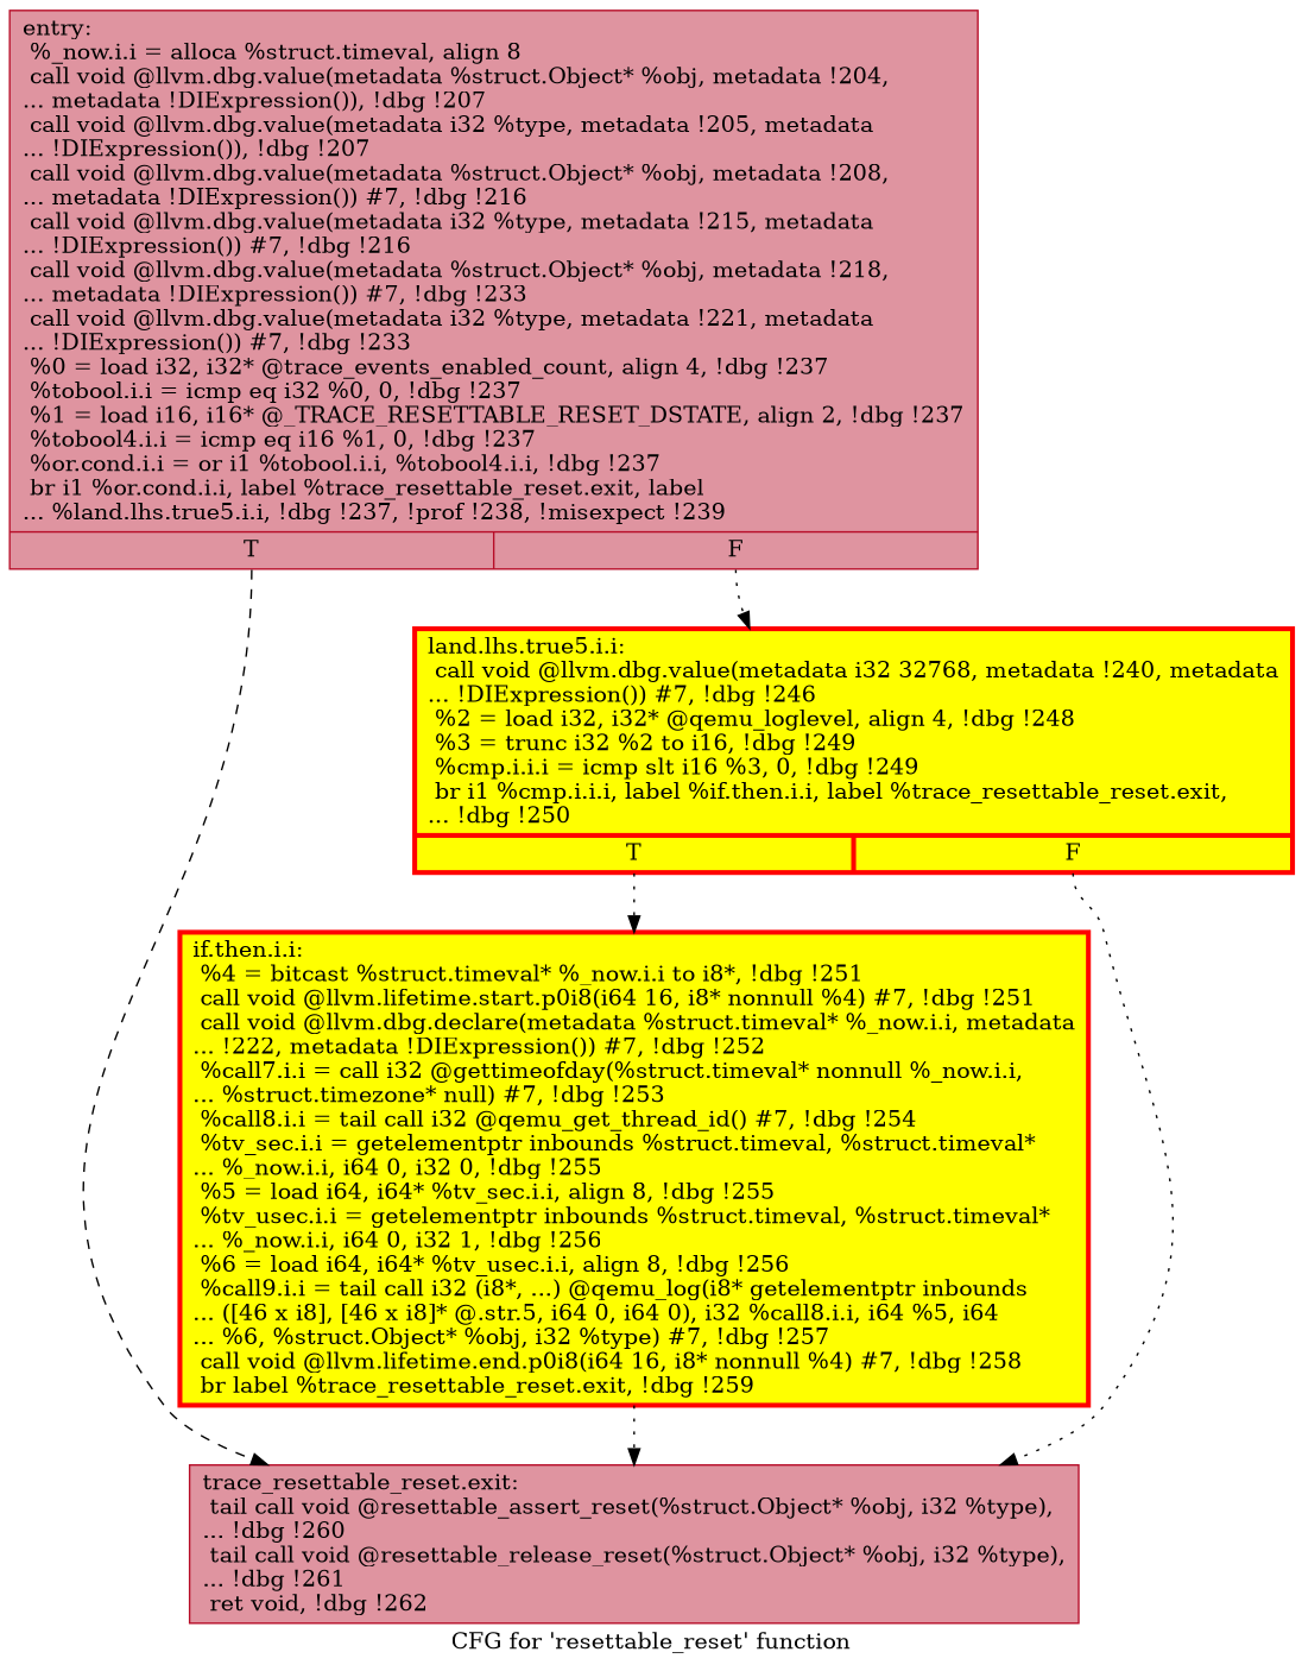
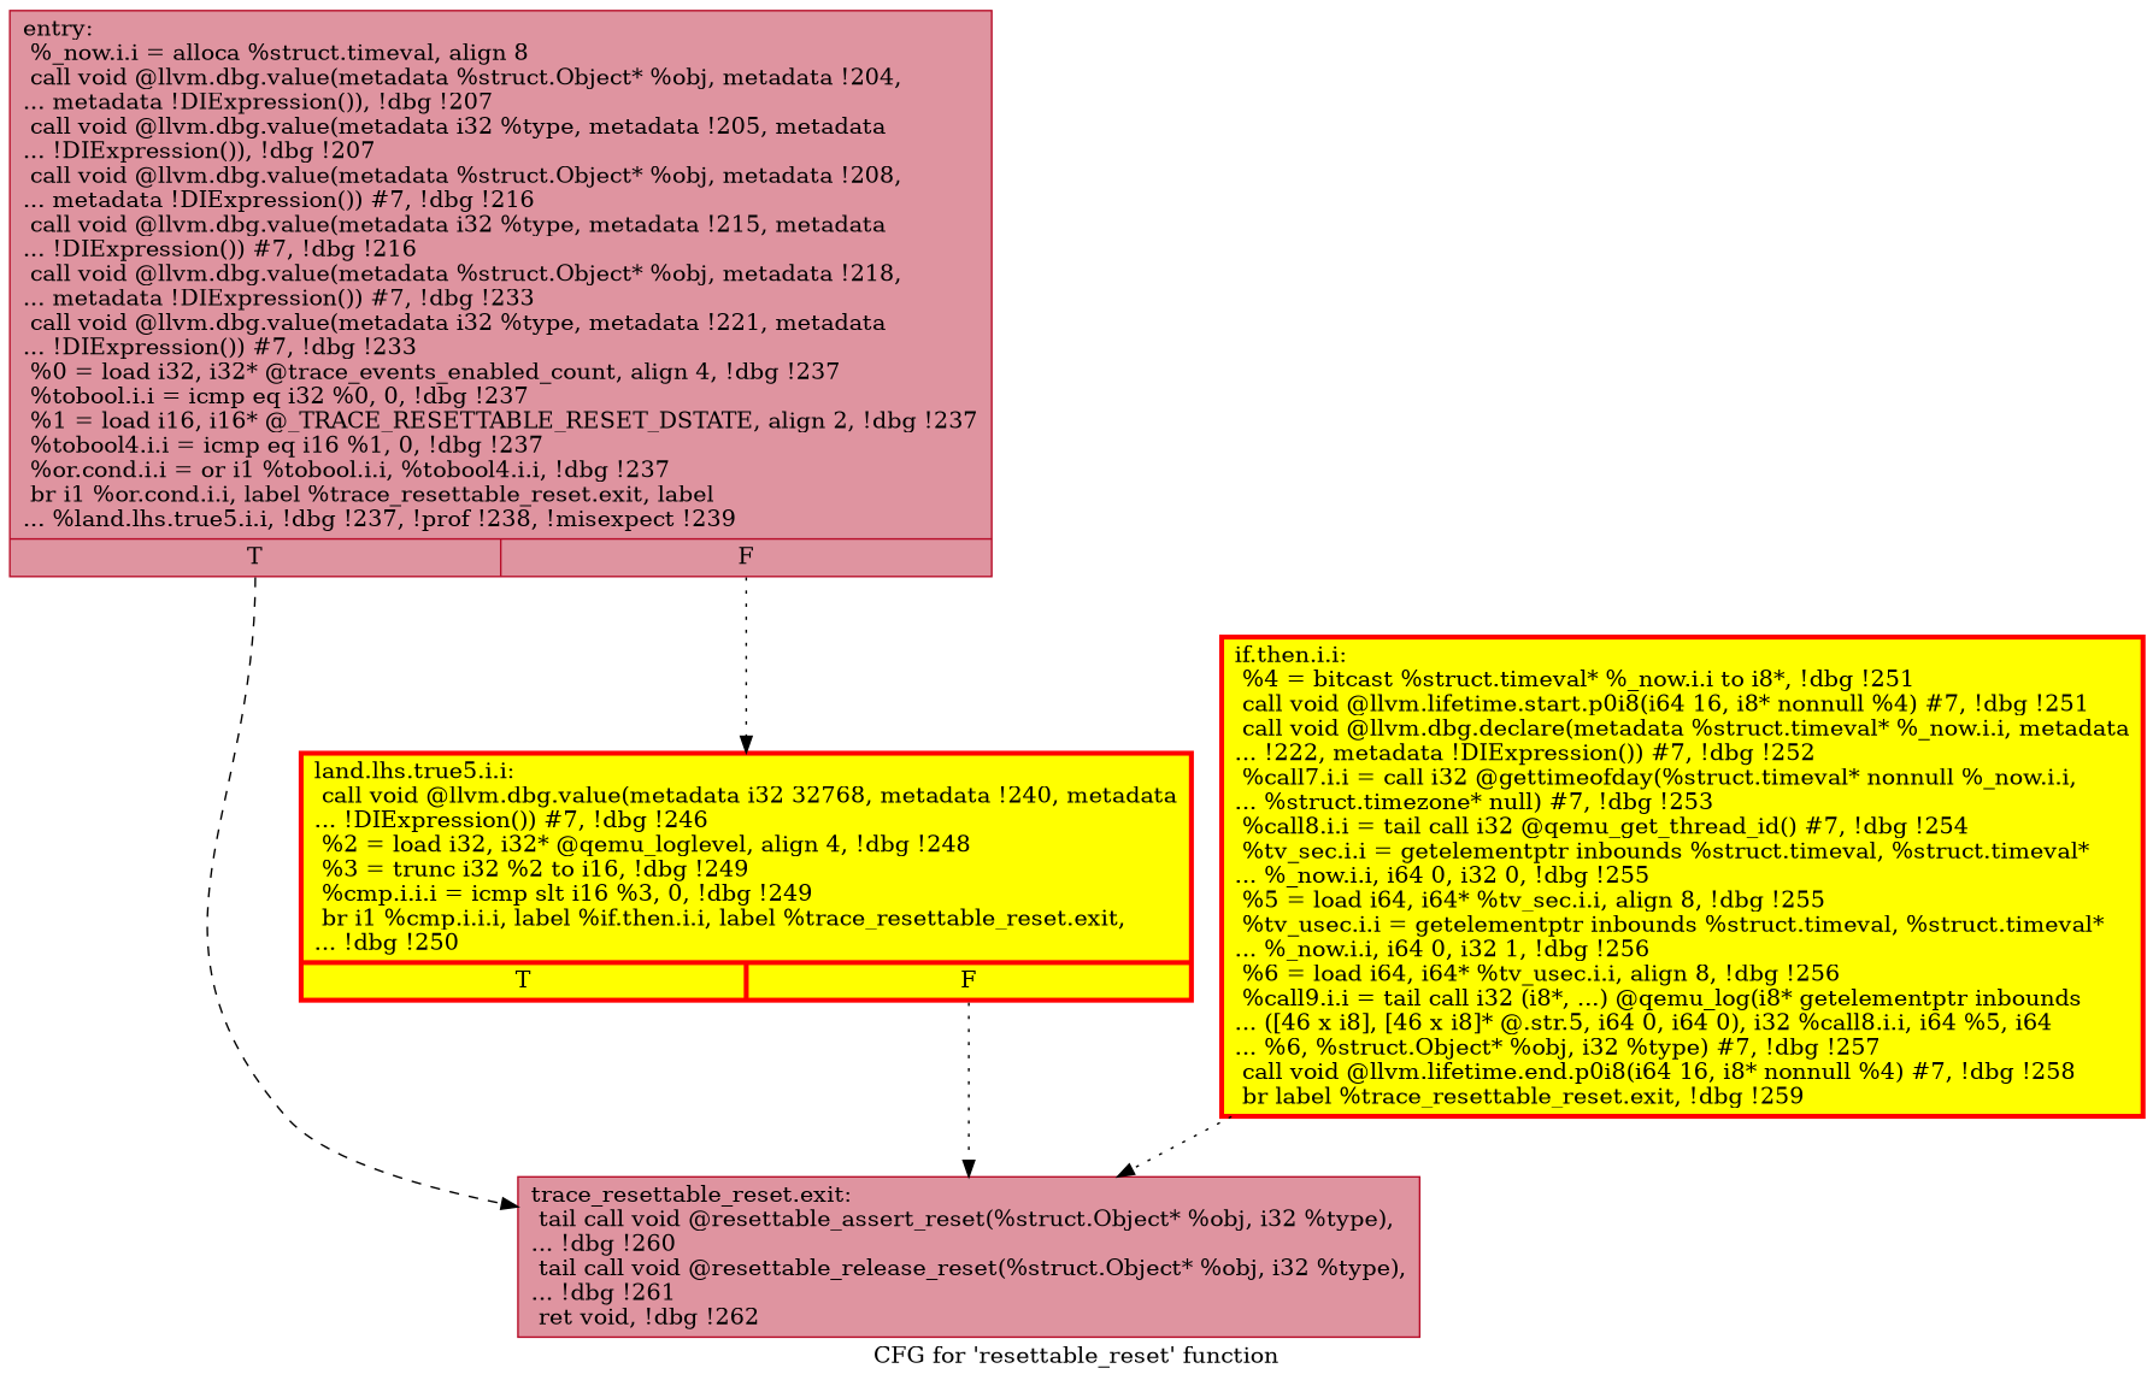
  digraph {
    label="CFG for 'resettable_reset' function"
    node [color="#b70d28ff" fillcolor="#b70d2870" shape=record style=filled]
    edge [tailport=s0 style=dotted]
    n1 [label="{entry:\l  %_now.i.i = alloca %struct.timeval, align 8\l  call void @llvm.dbg.value(metadata %struct.Object* %obj, metadata !204,\l... metadata !DIExpression()), !dbg !207\l  call void @llvm.dbg.value(metadata i32 %type, metadata !205, metadata\l... !DIExpression()), !dbg !207\l  call void @llvm.dbg.value(metadata %struct.Object* %obj, metadata !208,\l... metadata !DIExpression()) #7, !dbg !216\l  call void @llvm.dbg.value(metadata i32 %type, metadata !215, metadata\l... !DIExpression()) #7, !dbg !216\l  call void @llvm.dbg.value(metadata %struct.Object* %obj, metadata !218,\l... metadata !DIExpression()) #7, !dbg !233\l  call void @llvm.dbg.value(metadata i32 %type, metadata !221, metadata\l... !DIExpression()) #7, !dbg !233\l  %0 = load i32, i32* @trace_events_enabled_count, align 4, !dbg !237\l  %tobool.i.i = icmp eq i32 %0, 0, !dbg !237\l  %1 = load i16, i16* @_TRACE_RESETTABLE_RESET_DSTATE, align 2, !dbg !237\l  %tobool4.i.i = icmp eq i16 %1, 0, !dbg !237\l  %or.cond.i.i = or i1 %tobool.i.i, %tobool4.i.i, !dbg !237\l  br i1 %or.cond.i.i, label %trace_resettable_reset.exit, label\l... %land.lhs.true5.i.i, !dbg !237, !prof !238, !misexpect !239\l|{<s0>T|<s1>F}}"]
    n2 [label="{trace_resettable_reset.exit:                      \l  tail call void @resettable_assert_reset(%struct.Object* %obj, i32 %type),\l... !dbg !260\l  tail call void @resettable_release_reset(%struct.Object* %obj, i32 %type),\l... !dbg !261\l  ret void, !dbg !262\l}"]
    n3 [color=red fillcolor=yellow label="{land.lhs.true5.i.i:                               \l  call void @llvm.dbg.value(metadata i32 32768, metadata !240, metadata\l... !DIExpression()) #7, !dbg !246\l  %2 = load i32, i32* @qemu_loglevel, align 4, !dbg !248\l  %3 = trunc i32 %2 to i16, !dbg !249\l  %cmp.i.i.i = icmp slt i16 %3, 0, !dbg !249\l  br i1 %cmp.i.i.i, label %if.then.i.i, label %trace_resettable_reset.exit,\l... !dbg !250\l|{<s0>T|<s1>F}}" penwidth=3.0]
    n4 [color=red fillcolor=yellow label="{if.then.i.i:                                      \l  %4 = bitcast %struct.timeval* %_now.i.i to i8*, !dbg !251\l  call void @llvm.lifetime.start.p0i8(i64 16, i8* nonnull %4) #7, !dbg !251\l  call void @llvm.dbg.declare(metadata %struct.timeval* %_now.i.i, metadata\l... !222, metadata !DIExpression()) #7, !dbg !252\l  %call7.i.i = call i32 @gettimeofday(%struct.timeval* nonnull %_now.i.i,\l... %struct.timezone* null) #7, !dbg !253\l  %call8.i.i = tail call i32 @qemu_get_thread_id() #7, !dbg !254\l  %tv_sec.i.i = getelementptr inbounds %struct.timeval, %struct.timeval*\l... %_now.i.i, i64 0, i32 0, !dbg !255\l  %5 = load i64, i64* %tv_sec.i.i, align 8, !dbg !255\l  %tv_usec.i.i = getelementptr inbounds %struct.timeval, %struct.timeval*\l... %_now.i.i, i64 0, i32 1, !dbg !256\l  %6 = load i64, i64* %tv_usec.i.i, align 8, !dbg !256\l  %call9.i.i = tail call i32 (i8*, ...) @qemu_log(i8* getelementptr inbounds\l... ([46 x i8], [46 x i8]* @.str.5, i64 0, i64 0), i32 %call8.i.i, i64 %5, i64\l... %6, %struct.Object* %obj, i32 %type) #7, !dbg !257\l  call void @llvm.lifetime.end.p0i8(i64 16, i8* nonnull %4) #7, !dbg !258\l  br label %trace_resettable_reset.exit, !dbg !259\l}" penwidth=3.0]
    n1 -> n2 [style=dashed]
    n1 -> n3 [tailport=s1]
    n3 -> n2 [tailport=s1]
-   n3 -> n4
    n4 -> n2 [tailport=""]
  }
